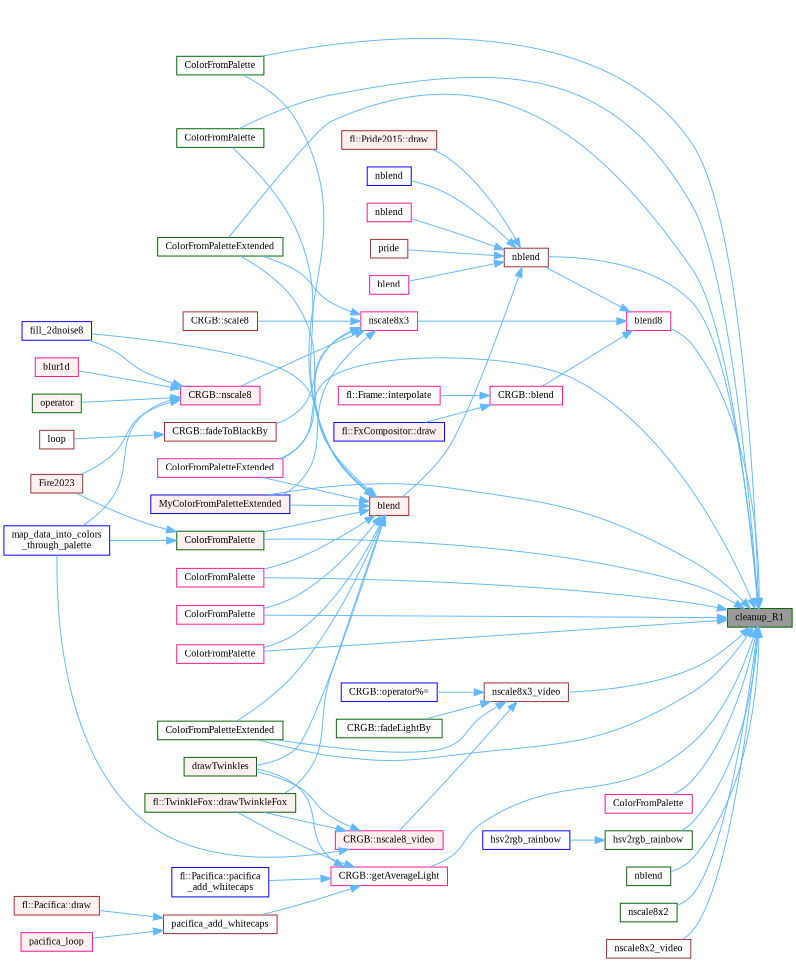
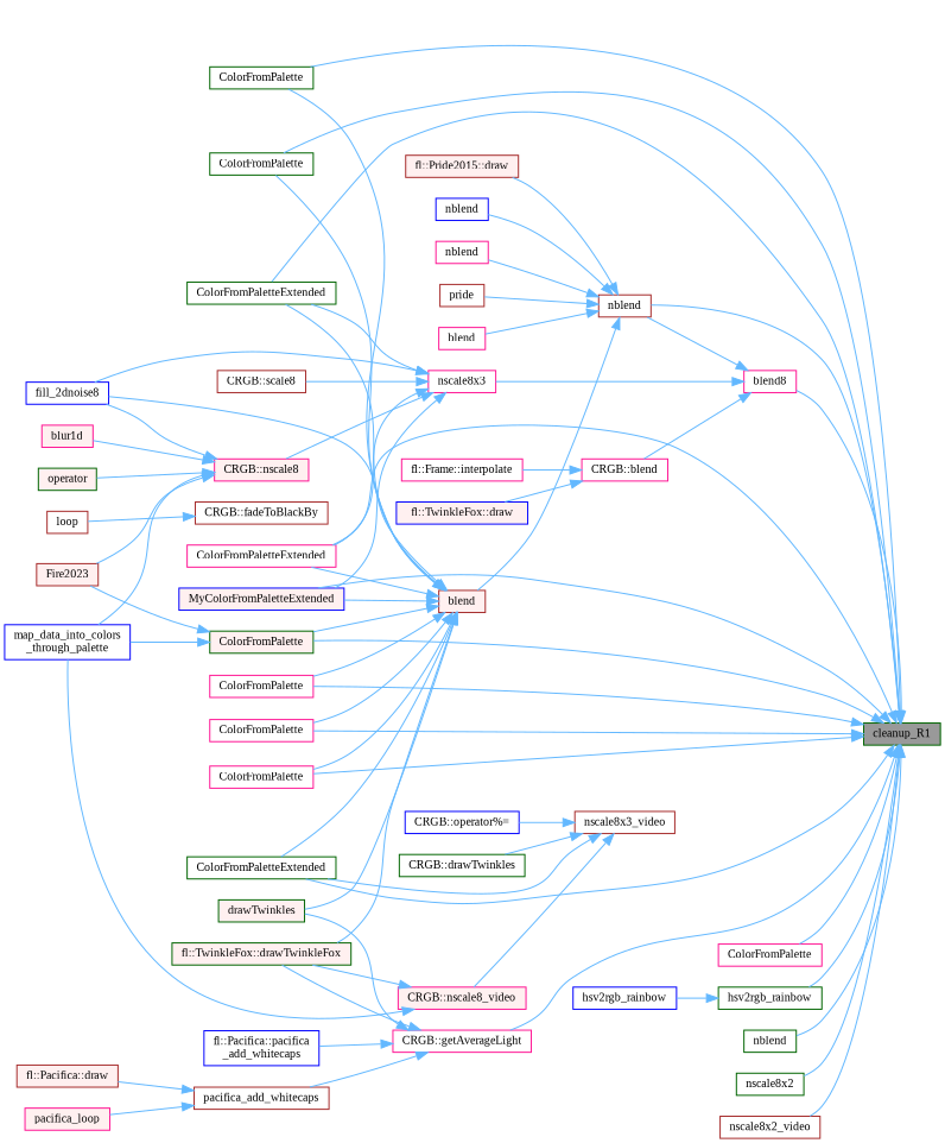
  digraph {
    fontname="Liberation Serif"
    rankdir=RL
    node [color=deeppink fillcolor=white fontname="Liberation Serif" fontsize=10 shape=box style=filled]
    edge [color=steelblue1 dir=back fontname="Liberation Serif" fontsize=10 labelfontname=Helvetica labelfontsize=10 style=solid]
    n1 [color=darkgreen fillcolor=grey60 fontcolor=black height=0.2 label=cleanup_R1 width=0.4]
    n2 [height=0.2 label=blend8 width=0.4]
    n3 [color=brown height=0.2 label=nblend width=0.4]
    n4 [color=darkgreen height=0.2 label=ColorFromPalette width=0.4]
    n5 [color=darkgreen height=0.2 label=ColorFromPalette width=0.4]
    n6 [color=darkgreen fillcolor="#FFF0F0" height=0.2 label=ColorFromPalette width=0.4]
    n7 [height=0.2 label=ColorFromPalette width=0.4]
    n8 [height=0.2 label=ColorFromPalette width=0.4]
    n9 [height=0.2 label=ColorFromPalette width=0.4]
    n10 [color=darkgreen height=0.2 label=ColorFromPaletteExtended width=0.4]
    n11 [height=0.2 label=ColorFromPaletteExtended width=0.4]
    n12 [color=darkgreen height=0.2 label=ColorFromPaletteExtended width=0.4]
    n13 [color=blue fillcolor="#FFF0F0" height=0.2 label=MyColorFromPaletteExtended width=0.4]
    n14 [height=0.2 label=ColorFromPalette width=0.4]
    n15 [height=0.2 label="CRGB::getAverageLight" width=0.4]
    n16 [color=darkgreen height=0.2 label=hsv2rgb_rainbow width=0.4]
    n17 [color=darkgreen height=0.2 label=nblend width=0.4]
    n18 [color=darkgreen height=0.2 label=nscale8x2 width=0.4]
    n19 [color=brown height=0.2 label=nscale8x2_video width=0.4]
    n20 [color=brown height=0.2 label=nscale8x3_video width=0.4]
    n21 [height=0.2 label=nscale8x3 width=0.4]
    n22 [height=0.2 label="CRGB::blend" width=0.4]
    n23 [height=0.2 label=blend width=0.4]
    n24 [color=brown fillcolor="#FFF0F0" height=0.2 label=blend width=0.4]
    n25 [color=brown fillcolor="#FFF0F0" height=0.2 label="fl::Pride2015::draw" width=0.4]
    n26 [color=blue height=0.2 label=nblend width=0.4]
    n27 [height=0.2 label=nblend width=0.4]
    n28 [color=brown height=0.2 label=pride width=0.4]
    n29 [color=brown fillcolor="#FFF0F0" height=0.2 label=Fire2023 width=0.4]
    n30 [color=blue height=0.2 label="map_data_into_colors\l_through_palette" width=0.4]
    n31 [color=darkgreen fillcolor="#FFF0F0" height=0.2 label="fl::TwinkleFox::drawTwinkleFox" width=0.4]
    n32 [color=darkgreen fillcolor="#FFF0F0" height=0.2 label=drawTwinkles width=0.4]
    n33 [color=blue height=0.2 label="fl::Pacifica::pacifica\l_add_whitecaps" width=0.4]
    n34 [color=brown height=0.2 label=pacifica_add_whitecaps width=0.4]
    n35 [color=blue height=0.2 label=hsv2rgb_rainbow width=0.4]
    n36 [color=brown height=0.2 label="CRGB::fadeToBlackBy" width=0.4]
    n37 [fillcolor="#FFF0F0" height=0.2 label="CRGB::nscale8" width=0.4]
    n38 [color=brown height=0.2 label="CRGB::scale8" width=0.4]
-   n39 [color=darkgreen height=0.2 label="CRGB::fadeLightBy" width=0.4]
+   n39 [color=darkgreen height=0.2 label="CRGB::drawTwinkles" width=0.4]
    n40 [fillcolor="#FFF0F0" height=0.2 label="CRGB::nscale8_video" width=0.4]
    n41 [color=blue height=0.2 label="CRGB::operator%=" width=0.4]
-   n42 [color=blue fillcolor="#FFF0F0" height=0.2 label="fl::FxCompositor::draw" width=0.4]
+   n42 [color=blue fillcolor="#FFF0F0" height=0.2 label="fl::TwinkleFox::draw" width=0.4]
    n43 [height=0.2 label="fl::Frame::interpolate" width=0.4]
    n44 [color=blue height=0.2 label=fill_2dnoise8 width=0.4]
    n45 [color=brown fillcolor="#FFF0F0" height=0.2 label="fl::Pacifica::draw" width=0.4]
    n46 [fillcolor="#FFF0F0" height=0.2 label=pacifica_loop width=0.4]
    n47 [color=brown height=0.2 label=loop width=0.4]
    n48 [fillcolor="#FFF0F0" height=0.2 label=blur1d width=0.4]
    n49 [color=darkgreen fillcolor="#FFF0F0" height=0.2 label=operator width=0.4]
    n1 -> n2
    n1 -> n3
    n1 -> n4
    n1 -> n5
    n1 -> n6
    n1 -> n7
    n1 -> n8
    n1 -> n9
    n1 -> n10
    n1 -> n11
    n1 -> n12
    n1 -> n13
    n1 -> n14
    n1 -> n15
    n1 -> n16
    n1 -> n17
    n1 -> n18
    n1 -> n19
-   n1 -> n20
    n2 -> n3
    n2 -> n21
    n2 -> n22
    n3 -> n23
    n3 -> n24
    n3 -> n25
    n3 -> n26
    n3 -> n27
    n3 -> n28
    n6 -> n29
    n6 -> n30
    n15 -> n31
    n15 -> n32
    n15 -> n33
    n15 -> n34
    n16 -> n35
    n20 -> n12
    n20 -> n39
    n20 -> n40
    n20 -> n41
    n21 -> n10
    n21 -> n11
    n21 -> n13
-   n21 -> n36
+   n21 -> n44
    n21 -> n37
    n21 -> n38
    n22 -> n42
    n22 -> n43
    n24 -> n4
    n24 -> n5
    n24 -> n6
    n24 -> n7
    n24 -> n8
    n24 -> n9
    n24 -> n10
    n24 -> n11
    n24 -> n12
    n24 -> n13
    n24 -> n31
    n24 -> n32
    n24 -> n44
    n34 -> n45
    n34 -> n46
    n36 -> n47
    n37 -> n29
    n37 -> n30
    n37 -> n44
    n37 -> n48
    n37 -> n49
    n40 -> n30
    n40 -> n31
-   n40 -> n32
  }
